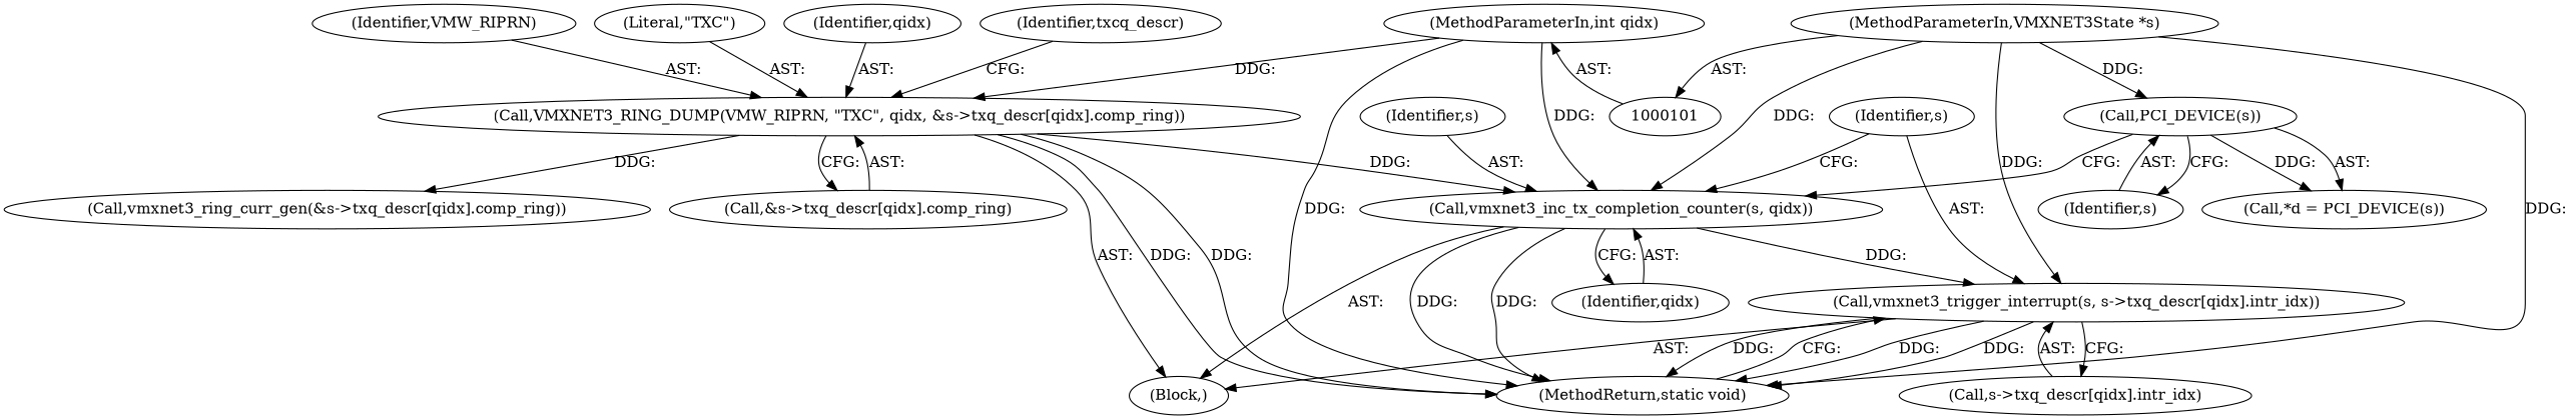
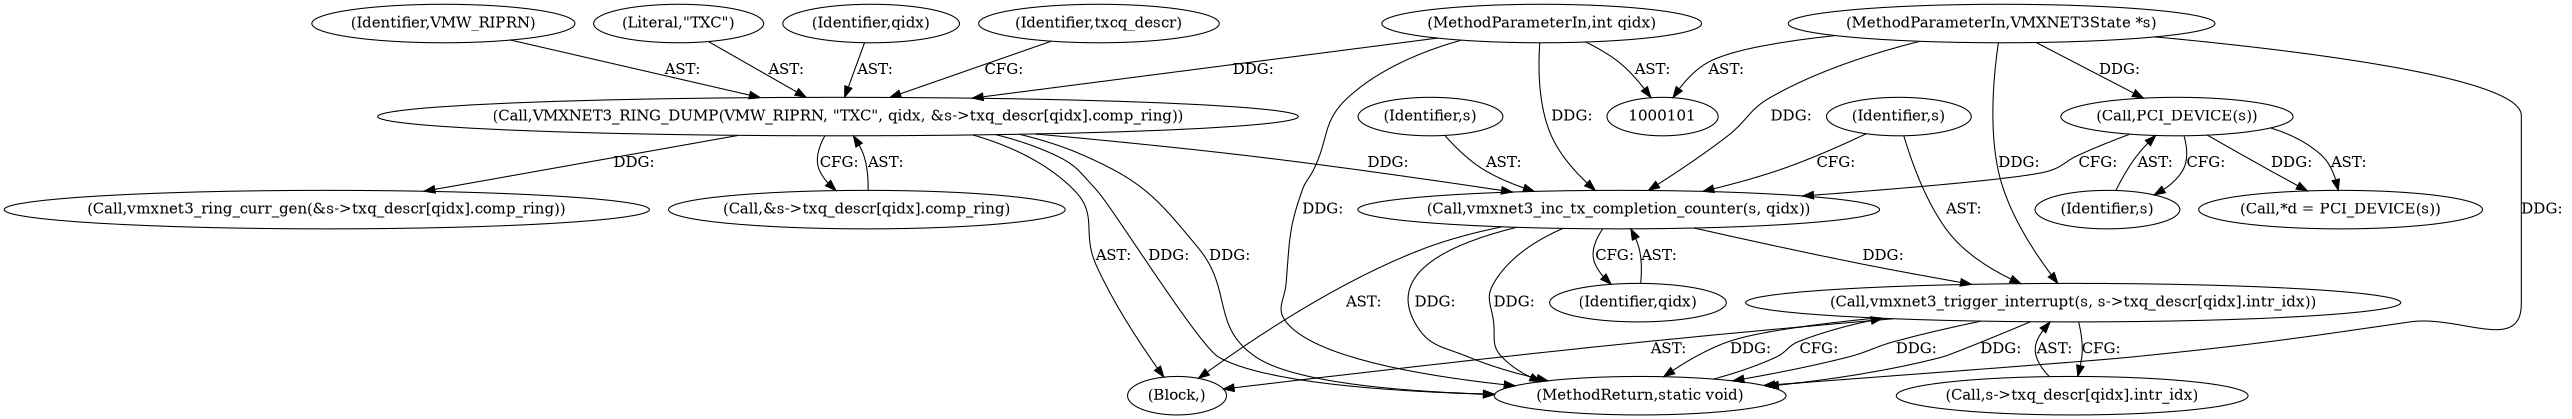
  digraph {
    n1 [label="(Call,vmxnet3_trigger_interrupt(s, s->txq_descr[qidx].intr_idx))"]
    n2 [label="(Call,s->txq_descr[qidx].intr_idx)"]
    n3 [label="(MethodReturn,static void)"]
    n4 [label="(Block,)"]
    n5 [label="(Call,vmxnet3_inc_tx_completion_counter(s, qidx))"]
    n6 [label="(Identifier,qidx)"]
    n7 [label="(Call,PCI_DEVICE(s))"]
    n8 [label="(Call,*d = PCI_DEVICE(s))"]
    n9 [label="(Identifier,s)"]
    n10 [label="(MethodParameterIn,VMXNET3State *s)"]
    1000101
    n12 [label="(Call,VMXNET3_RING_DUMP(VMW_RIPRN, \"TXC\", qidx, &s->txq_descr[qidx].comp_ring))"]
    n13 [label="(Call,vmxnet3_ring_curr_gen(&s->txq_descr[qidx].comp_ring))"]
    n14 [label="(Call,&s->txq_descr[qidx].comp_ring)"]
    n15 [label="(MethodParameterIn,int qidx)"]
    n16 [label="(Identifier,txcq_descr)"]
    n17 [label="(Identifier,VMW_RIPRN)"]
    n18 [label="(Literal,\"TXC\")"]
    n19 [label="(Identifier,qidx)"]
    n20 [label="(Identifier,s)"]
    n21 [label="(Identifier,s)"]
    n1 -> n2 [label="CFG: "]
    n1 -> n3 [label="DDG: "]
    n1 -> n3 [label="DDG: "]
    n1 -> n3 [label="DDG: "]
    n1 -> n4 [label="AST: "]
    n2 -> n1 [label="AST: "]
    n3 -> n1 [label="CFG: "]
    n5 -> n1 [label="DDG: "]
    n5 -> n3 [label="DDG: "]
    n5 -> n3 [label="DDG: "]
    n5 -> n4 [label="AST: "]
    n5 -> n6 [label="CFG: "]
    n6 -> n5 [label="AST: "]
    n7 -> n5 [label="CFG: "]
    n7 -> n8 [label="AST: "]
    n7 -> n8 [label="DDG: "]
    n7 -> n9 [label="CFG: "]
    n9 -> n7 [label="AST: "]
    n10 -> n1 [label="DDG: "]
    n10 -> n3 [label="DDG: "]
    n10 -> n5 [label="DDG: "]
    n10 -> n7 [label="DDG: "]
    n10 -> 1000101 [label="AST: "]
    n12 -> n3 [label="DDG: "]
    n12 -> n3 [label="DDG: "]
    n12 -> n4 [label="AST: "]
    n12 -> n5 [label="DDG: "]
    n12 -> n13 [label="DDG: "]
    n12 -> n14 [label="CFG: "]
    n14 -> n12 [label="AST: "]
    n15 -> n3 [label="DDG: "]
    n15 -> n5 [label="DDG: "]
-   1000101 -> n15 [label="AST: "]
+   n15 -> 1000101 [label="AST: "]
    n15 -> n12 [label="DDG: "]
    n16 -> n12 [label="CFG: "]
    n17 -> n12 [label="AST: "]
    n18 -> n12 [label="AST: "]
    n19 -> n12 [label="AST: "]
    n20 -> n1 [label="AST: "]
    n20 -> n5 [label="CFG: "]
    n21 -> n5 [label="AST: "]
  }
